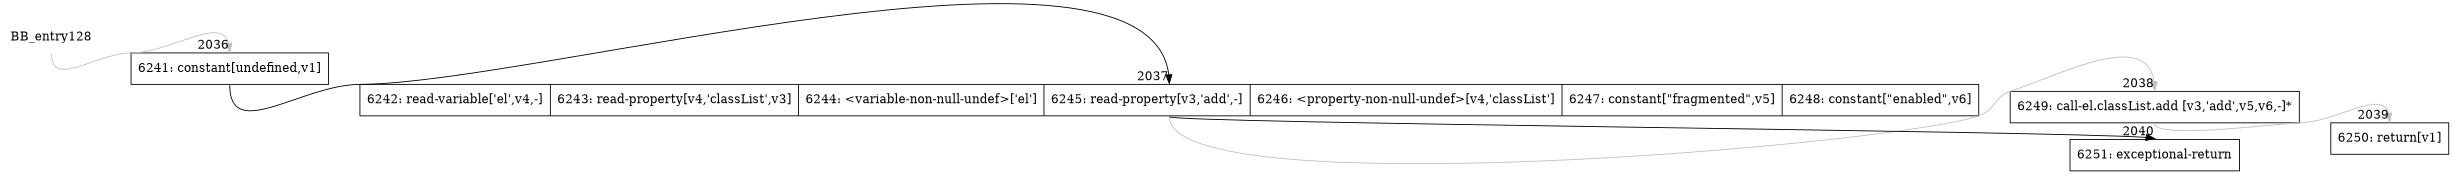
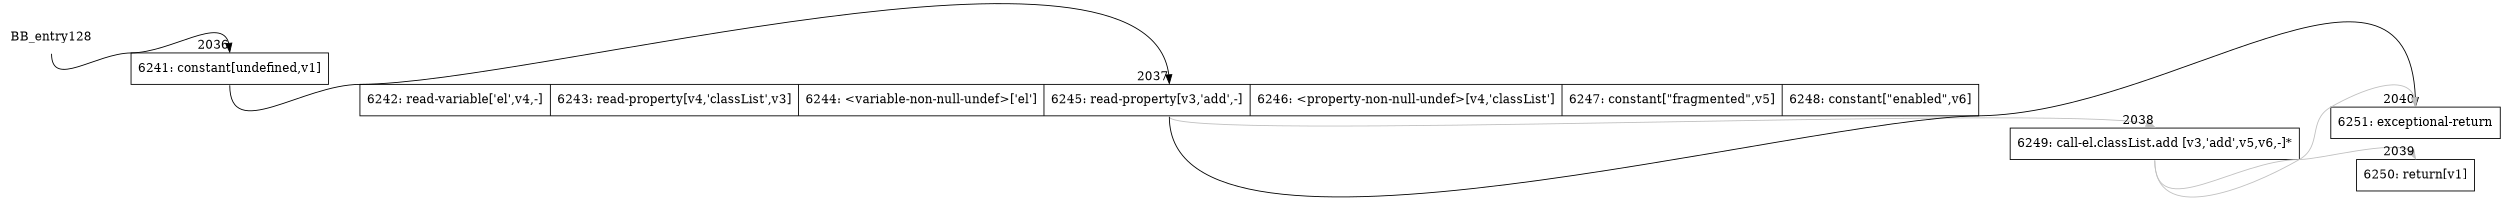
  digraph {
    rankdir=LR
    node [shape=record]
    edge [headport=n tailport=s color=gray]
    BB_entry128 [shape=none]
    n2 [label="{6241: constant[undefined,v1]}"]
    n3 [label="{6242: read-variable['el',v4,-]|6243: read-property[v4,'classList',v3]|6244: \<variable-non-null-undef\>['el']|6245: read-property[v3,'add',-]|6246: \<property-non-null-undef\>[v4,'classList']|6247: constant[\"fragmented\",v5]|6248: constant[\"enabled\",v6]}"]
    n4 [label="{6249: call-el.classList.add [v3,'add',v5,v6,-]*}"]
    n5 [label="{6251: exceptional-return}"]
    n6 [label="{6250: return[v1]}"]
-   BB_entry128 -> n2 [headlabel="    2036"]
+   BB_entry128 -> n2 [headlabel="    2036" color=""]
    n2 -> n3 [headlabel="      2037" color=""]
    n3 -> n4 [headlabel="      2038"]
    n3 -> n5 [color=black headlabel="      2040"]
+   n4 -> n5
    n4 -> n6 [headlabel="      2039"]
  }
